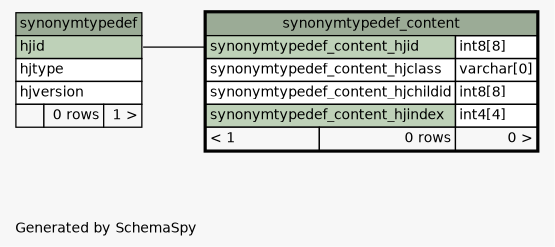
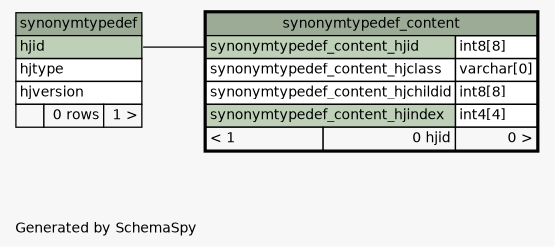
  digraph {
    bgcolor="#f7f7f7"
    fontname=Helvetica
    fontsize=11
    label="\nGenerated by SchemaSpy"
    labeljust=l
    nodesep=0.18
    rankdir=RL
    ranksep=0.46
    node [fontname=Helvetica fontsize=11 shape=plaintext]
-   n1 [label=<     <TABLE BORDER="2" CELLBORDER="1" CELLSPACING="0" BGCOLOR="#ffffff">       <TR><TD COLSPAN="3" BGCOLOR="#9bab96" ALIGN="CENTER">synonymtypedef_content</TD></TR>       <TR><TD PORT="synonymtypedef_content_hjid" COLSPAN="2" BGCOLOR="#bed1b8" ALIGN="LEFT">synonymtypedef_content_hjid</TD><TD PORT="synonymtypedef_content_hjid.type" ALIGN="LEFT">int8[8]</TD></TR>       <TR><TD PORT="synonymtypedef_content_hjclass" COLSPAN="2" ALIGN="LEFT">synonymtypedef_content_hjclass</TD><TD PORT="synonymtypedef_content_hjclass.type" ALIGN="LEFT">varchar[0]</TD></TR>       <TR><TD PORT="synonymtypedef_content_hjchildid" COLSPAN="2" ALIGN="LEFT">synonymtypedef_content_hjchildid</TD><TD PORT="synonymtypedef_content_hjchildid.type" ALIGN="LEFT">int8[8]</TD></TR>       <TR><TD PORT="synonymtypedef_content_hjindex" COLSPAN="2" BGCOLOR="#bed1b8" ALIGN="LEFT">synonymtypedef_content_hjindex</TD><TD PORT="synonymtypedef_content_hjindex.type" ALIGN="LEFT">int4[4]</TD></TR>       <TR><TD ALIGN="LEFT" BGCOLOR="#f7f7f7">&lt; 1</TD><TD ALIGN="RIGHT" BGCOLOR="#f7f7f7">0 rows</TD><TD ALIGN="RIGHT" BGCOLOR="#f7f7f7">0 &gt;</TD></TR>     </TABLE>>]
+   n1 [label=<     <TABLE BORDER="2" CELLBORDER="1" CELLSPACING="0" BGCOLOR="#ffffff">       <TR><TD COLSPAN="3" BGCOLOR="#9bab96" ALIGN="CENTER">synonymtypedef_content</TD></TR>       <TR><TD PORT="synonymtypedef_content_hjid" COLSPAN="2" BGCOLOR="#bed1b8" ALIGN="LEFT">synonymtypedef_content_hjid</TD><TD PORT="synonymtypedef_content_hjid.type" ALIGN="LEFT">int8[8]</TD></TR>       <TR><TD PORT="synonymtypedef_content_hjclass" COLSPAN="2" ALIGN="LEFT">synonymtypedef_content_hjclass</TD><TD PORT="synonymtypedef_content_hjclass.type" ALIGN="LEFT">varchar[0]</TD></TR>       <TR><TD PORT="synonymtypedef_content_hjchildid" COLSPAN="2" ALIGN="LEFT">synonymtypedef_content_hjchildid</TD><TD PORT="synonymtypedef_content_hjchildid.type" ALIGN="LEFT">int8[8]</TD></TR>       <TR><TD PORT="synonymtypedef_content_hjindex" COLSPAN="2" BGCOLOR="#bed1b8" ALIGN="LEFT">synonymtypedef_content_hjindex</TD><TD PORT="synonymtypedef_content_hjindex.type" ALIGN="LEFT">int4[4]</TD></TR>       <TR><TD ALIGN="LEFT" BGCOLOR="#f7f7f7">&lt; 1</TD><TD ALIGN="RIGHT" BGCOLOR="#f7f7f7">0 hjid</TD><TD ALIGN="RIGHT" BGCOLOR="#f7f7f7">0 &gt;</TD></TR>     </TABLE>>]
    n2 [label=<     <TABLE BORDER="0" CELLBORDER="1" CELLSPACING="0" BGCOLOR="#ffffff">       <TR><TD COLSPAN="3" BGCOLOR="#9bab96" ALIGN="CENTER">synonymtypedef</TD></TR>       <TR><TD PORT="hjid" COLSPAN="3" BGCOLOR="#bed1b8" ALIGN="LEFT">hjid</TD></TR>       <TR><TD PORT="hjtype" COLSPAN="3" ALIGN="LEFT">hjtype</TD></TR>       <TR><TD PORT="hjversion" COLSPAN="3" ALIGN="LEFT">hjversion</TD></TR>       <TR><TD ALIGN="LEFT" BGCOLOR="#f7f7f7">  </TD><TD ALIGN="RIGHT" BGCOLOR="#f7f7f7">0 rows</TD><TD ALIGN="RIGHT" BGCOLOR="#f7f7f7">1 &gt;</TD></TR>     </TABLE>>]
    n1 -> n2 [arrowhead=none arrowsize=0.8 arrowtail=crowodot headport="hjid:e" tailport="synonymtypedef_content_hjid:w"]
  }
